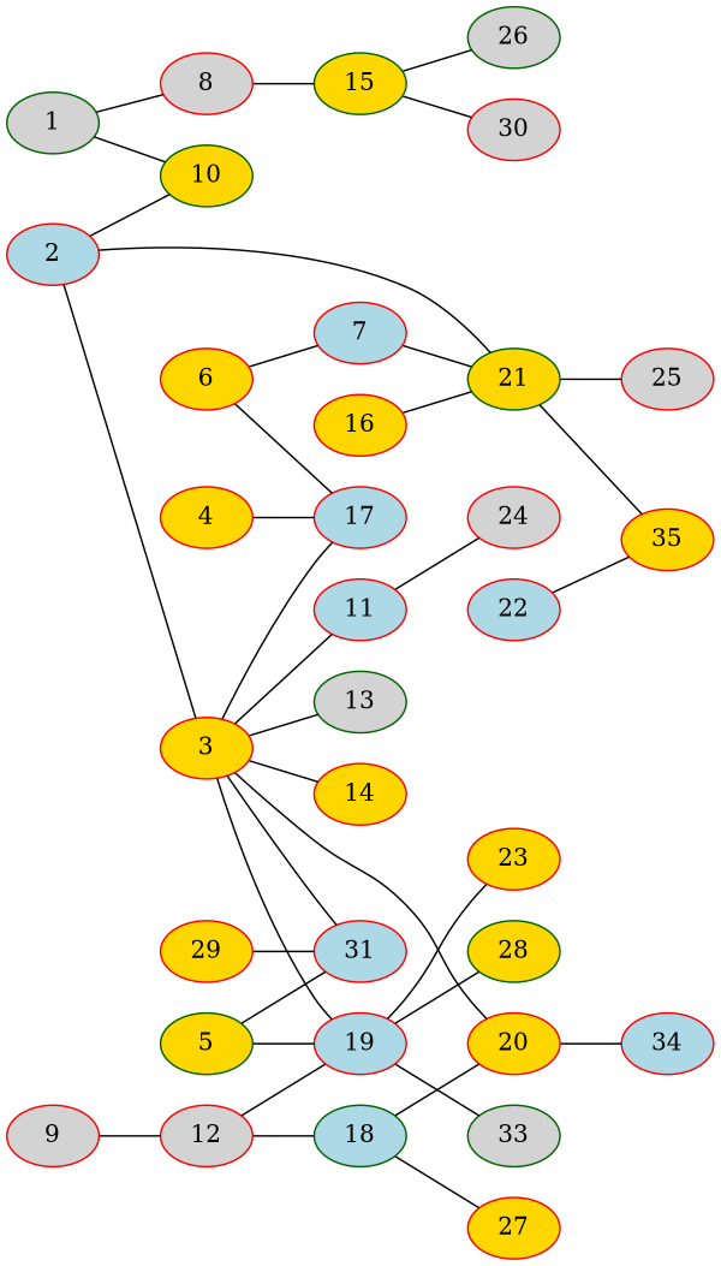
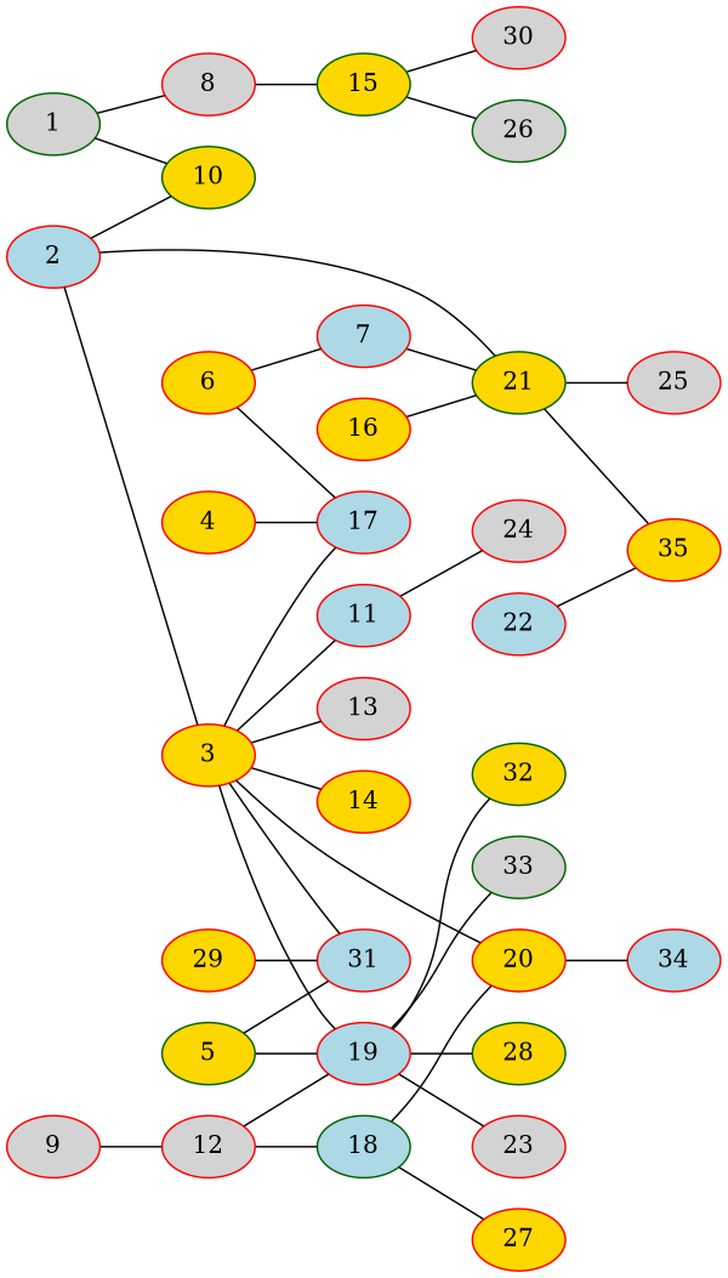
  graph {
    rankdir=LR
    node [color=red fillcolor=gold style=filled]
    edge [weight=1.0]
    1 [color=darkgreen fillcolor=lightgrey]
    8 [fillcolor=lightgrey]
    10 [color=darkgreen]
    15 [color=darkgreen]
    2 [fillcolor=lightblue]
    3
    21 [color=darkgreen]
    11 [fillcolor=lightblue]
-   13 [color=darkgreen fillcolor=lightgrey]
+   13 [fillcolor=lightgrey]
    14
    17 [fillcolor=lightblue]
    19 [fillcolor=lightblue]
    20
    31 [fillcolor=lightblue]
    25 [fillcolor=lightgrey]
    35
    24 [fillcolor=lightgrey]
-   23
+   23 [fillcolor=lightgrey]
    28 [color=darkgreen]
+   32 [color=darkgreen]
    33 [color=darkgreen fillcolor=lightgrey]
    34 [fillcolor=lightblue]
    4
    5 [color=darkgreen]
    6
    7 [fillcolor=lightblue]
    26 [color=darkgreen fillcolor=lightgrey]
    30 [fillcolor=lightgrey]
    9 [fillcolor=lightgrey]
    12 [fillcolor=lightgrey]
    18 [color=darkgreen fillcolor=lightblue]
    27
    16
    22 [fillcolor=lightblue]
    29
    1 -- 8
    1 -- 10
    8 -- 15
    15 -- 26
    15 -- 30
    2 -- 10
    2 -- 3
    2 -- 21
    3 -- 11
    3 -- 13
    3 -- 14
    3 -- 17
    3 -- 19
    3 -- 20
    3 -- 31
    21 -- 25
    21 -- 35
    11 -- 24
    19 -- 23
    19 -- 28
+   19 -- 32
    19 -- 33
    20 -- 34
    4 -- 17
    5 -- 19
    5 -- 31
    6 -- 17
    6 -- 7
    7 -- 21
    9 -- 12
    12 -- 19
    12 -- 18
    18 -- 20
    18 -- 27
    16 -- 21
    22 -- 35
    29 -- 31
  }
